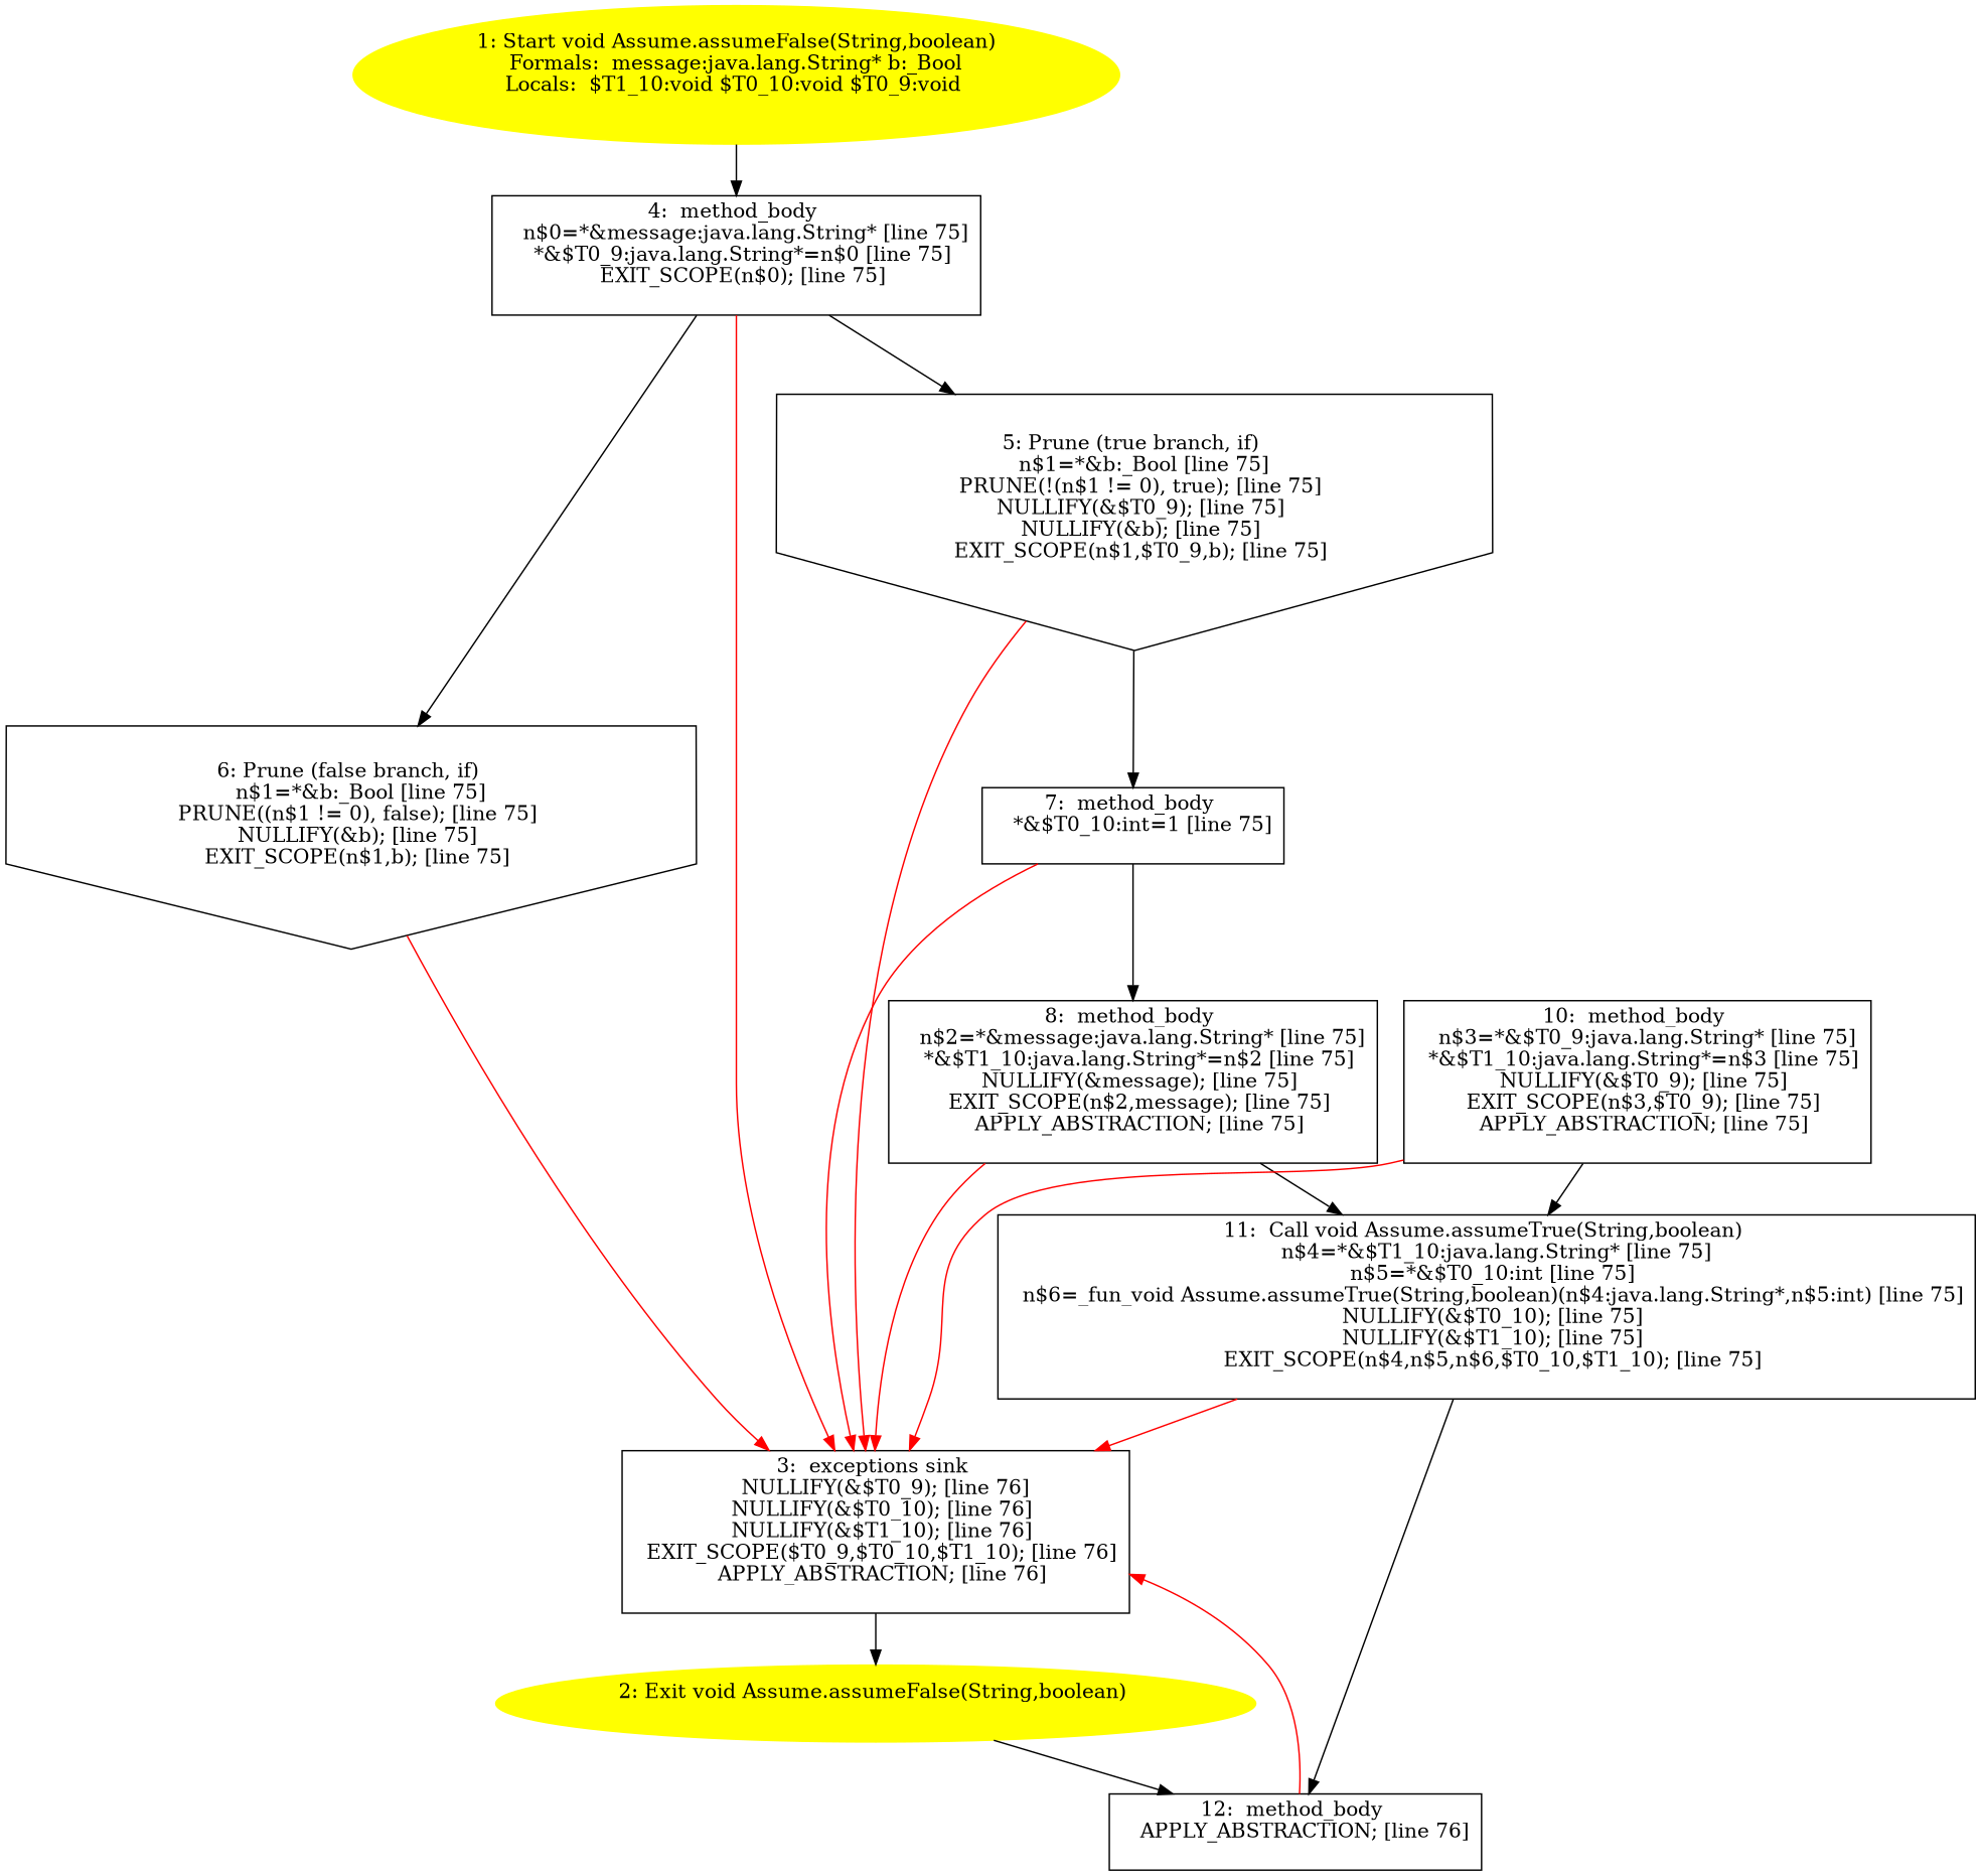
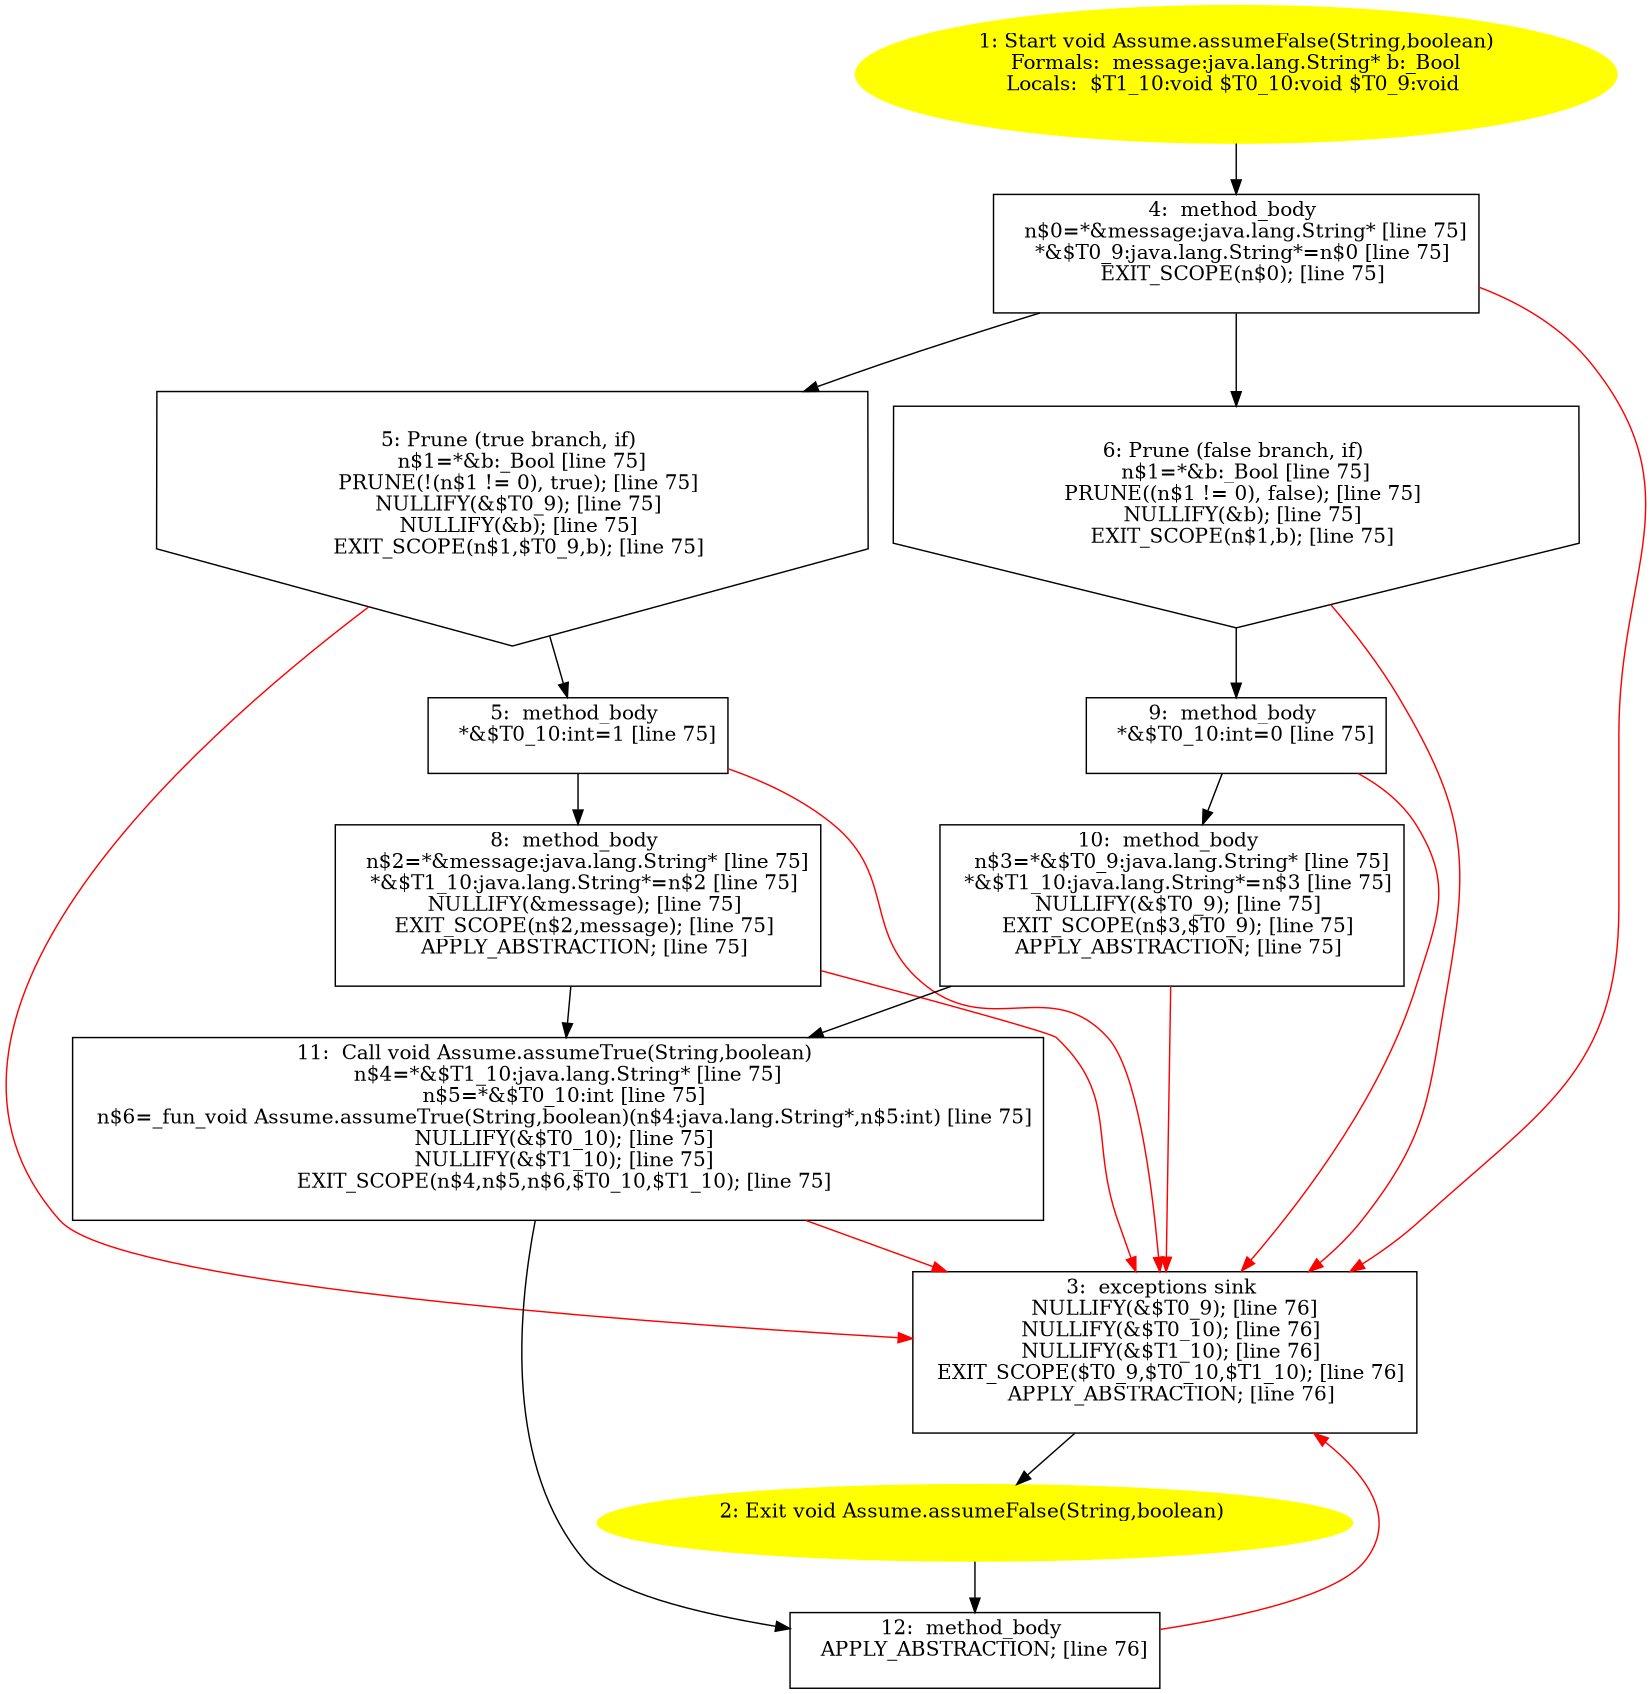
  digraph {
    node [shape=box]
    n1 [color=yellow label="1: Start void Assume.assumeFalse(String,boolean)\nFormals:  message:java.lang.String* b:_Bool\nLocals:  $T1_10:void $T0_10:void $T0_9:void \n  " style=filled shape=""]
    n2 [label="4:  method_body \n   n$0=*&message:java.lang.String* [line 75]\n  *&$T0_9:java.lang.String*=n$0 [line 75]\n  EXIT_SCOPE(n$0); [line 75]\n "]
    n3 [label="3:  exceptions sink \n   NULLIFY(&$T0_9); [line 76]\n  NULLIFY(&$T0_10); [line 76]\n  NULLIFY(&$T1_10); [line 76]\n  EXIT_SCOPE($T0_9,$T0_10,$T1_10); [line 76]\n  APPLY_ABSTRACTION; [line 76]\n "]
    n4 [label="5: Prune (true branch, if) \n   n$1=*&b:_Bool [line 75]\n  PRUNE(!(n$1 != 0), true); [line 75]\n  NULLIFY(&$T0_9); [line 75]\n  NULLIFY(&b); [line 75]\n  EXIT_SCOPE(n$1,$T0_9,b); [line 75]\n " shape=invhouse]
    n5 [label="6: Prune (false branch, if) \n   n$1=*&b:_Bool [line 75]\n  PRUNE((n$1 != 0), false); [line 75]\n  NULLIFY(&b); [line 75]\n  EXIT_SCOPE(n$1,b); [line 75]\n " shape=invhouse]
    n6 [color=yellow label="2: Exit void Assume.assumeFalse(String,boolean) \n  " style=filled shape=""]
-   n7 [label="7:  method_body \n   *&$T0_10:int=1 [line 75]\n "]
+   n7 [label="5:  method_body \n   *&$T0_10:int=1 [line 75]\n "]
+   n8 [label="9:  method_body \n   *&$T0_10:int=0 [line 75]\n "]
    n9 [label="12:  method_body \n   APPLY_ABSTRACTION; [line 76]\n "]
    n10 [label="8:  method_body \n   n$2=*&message:java.lang.String* [line 75]\n  *&$T1_10:java.lang.String*=n$2 [line 75]\n  NULLIFY(&message); [line 75]\n  EXIT_SCOPE(n$2,message); [line 75]\n  APPLY_ABSTRACTION; [line 75]\n "]
    n11 [label="10:  method_body \n   n$3=*&$T0_9:java.lang.String* [line 75]\n  *&$T1_10:java.lang.String*=n$3 [line 75]\n  NULLIFY(&$T0_9); [line 75]\n  EXIT_SCOPE(n$3,$T0_9); [line 75]\n  APPLY_ABSTRACTION; [line 75]\n "]
    n12 [label="11:  Call void Assume.assumeTrue(String,boolean) \n   n$4=*&$T1_10:java.lang.String* [line 75]\n  n$5=*&$T0_10:int [line 75]\n  n$6=_fun_void Assume.assumeTrue(String,boolean)(n$4:java.lang.String*,n$5:int) [line 75]\n  NULLIFY(&$T0_10); [line 75]\n  NULLIFY(&$T1_10); [line 75]\n  EXIT_SCOPE(n$4,n$5,n$6,$T0_10,$T1_10); [line 75]\n "]
    n1 -> n2
    n2 -> n3 [color=red]
    n2 -> n4
    n2 -> n5
    n3 -> n6
    n4 -> n3 [color=red]
    n4 -> n7
    n5 -> n3 [color=red]
+   n5 -> n8
    n6 -> n9
    n7 -> n3 [color=red]
    n7 -> n10
+   n8 -> n3 [color=red]
+   n8 -> n11
    n9 -> n3 [color=red]
    n10 -> n3 [color=red]
    n10 -> n12
    n11 -> n3 [color=red]
    n11 -> n12
    n12 -> n3 [color=red]
    n12 -> n9
  }
